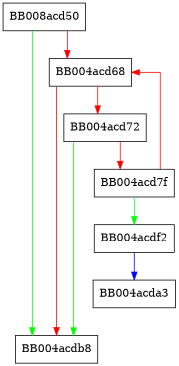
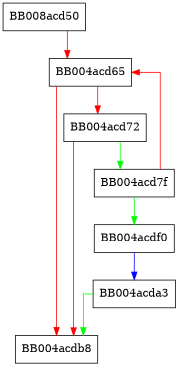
  digraph {
    splines=ortho
    node [shape=box]
    edge [color=red]
    n1 [label=BB008acd50]
    BB004acdb8
-   BB004acd65 [label=BB004acd68]
+   BB004acd65
    BB004acd72
    BB004acd7f
-   BB004acdf0 [label=BB004acdf2]
+   BB004acdf0
    BB004acda3
-   n1 -> BB004acdb8 [color=green]
+   BB004acda3 -> BB004acdb8 [color=green]
    n1 -> BB004acd65
    BB004acd65 -> BB004acdb8
    BB004acd65 -> BB004acd72
-   BB004acd72 -> BB004acdb8 [color=green]
-   BB004acd72 -> BB004acd7f
+   BB004acd72 -> BB004acdb8
+   BB004acd72 -> BB004acd7f [color=green]
    BB004acd7f -> BB004acd65
    BB004acd7f -> BB004acdf0 [color=green]
    BB004acdf0 -> BB004acda3 [color=blue]
  }
